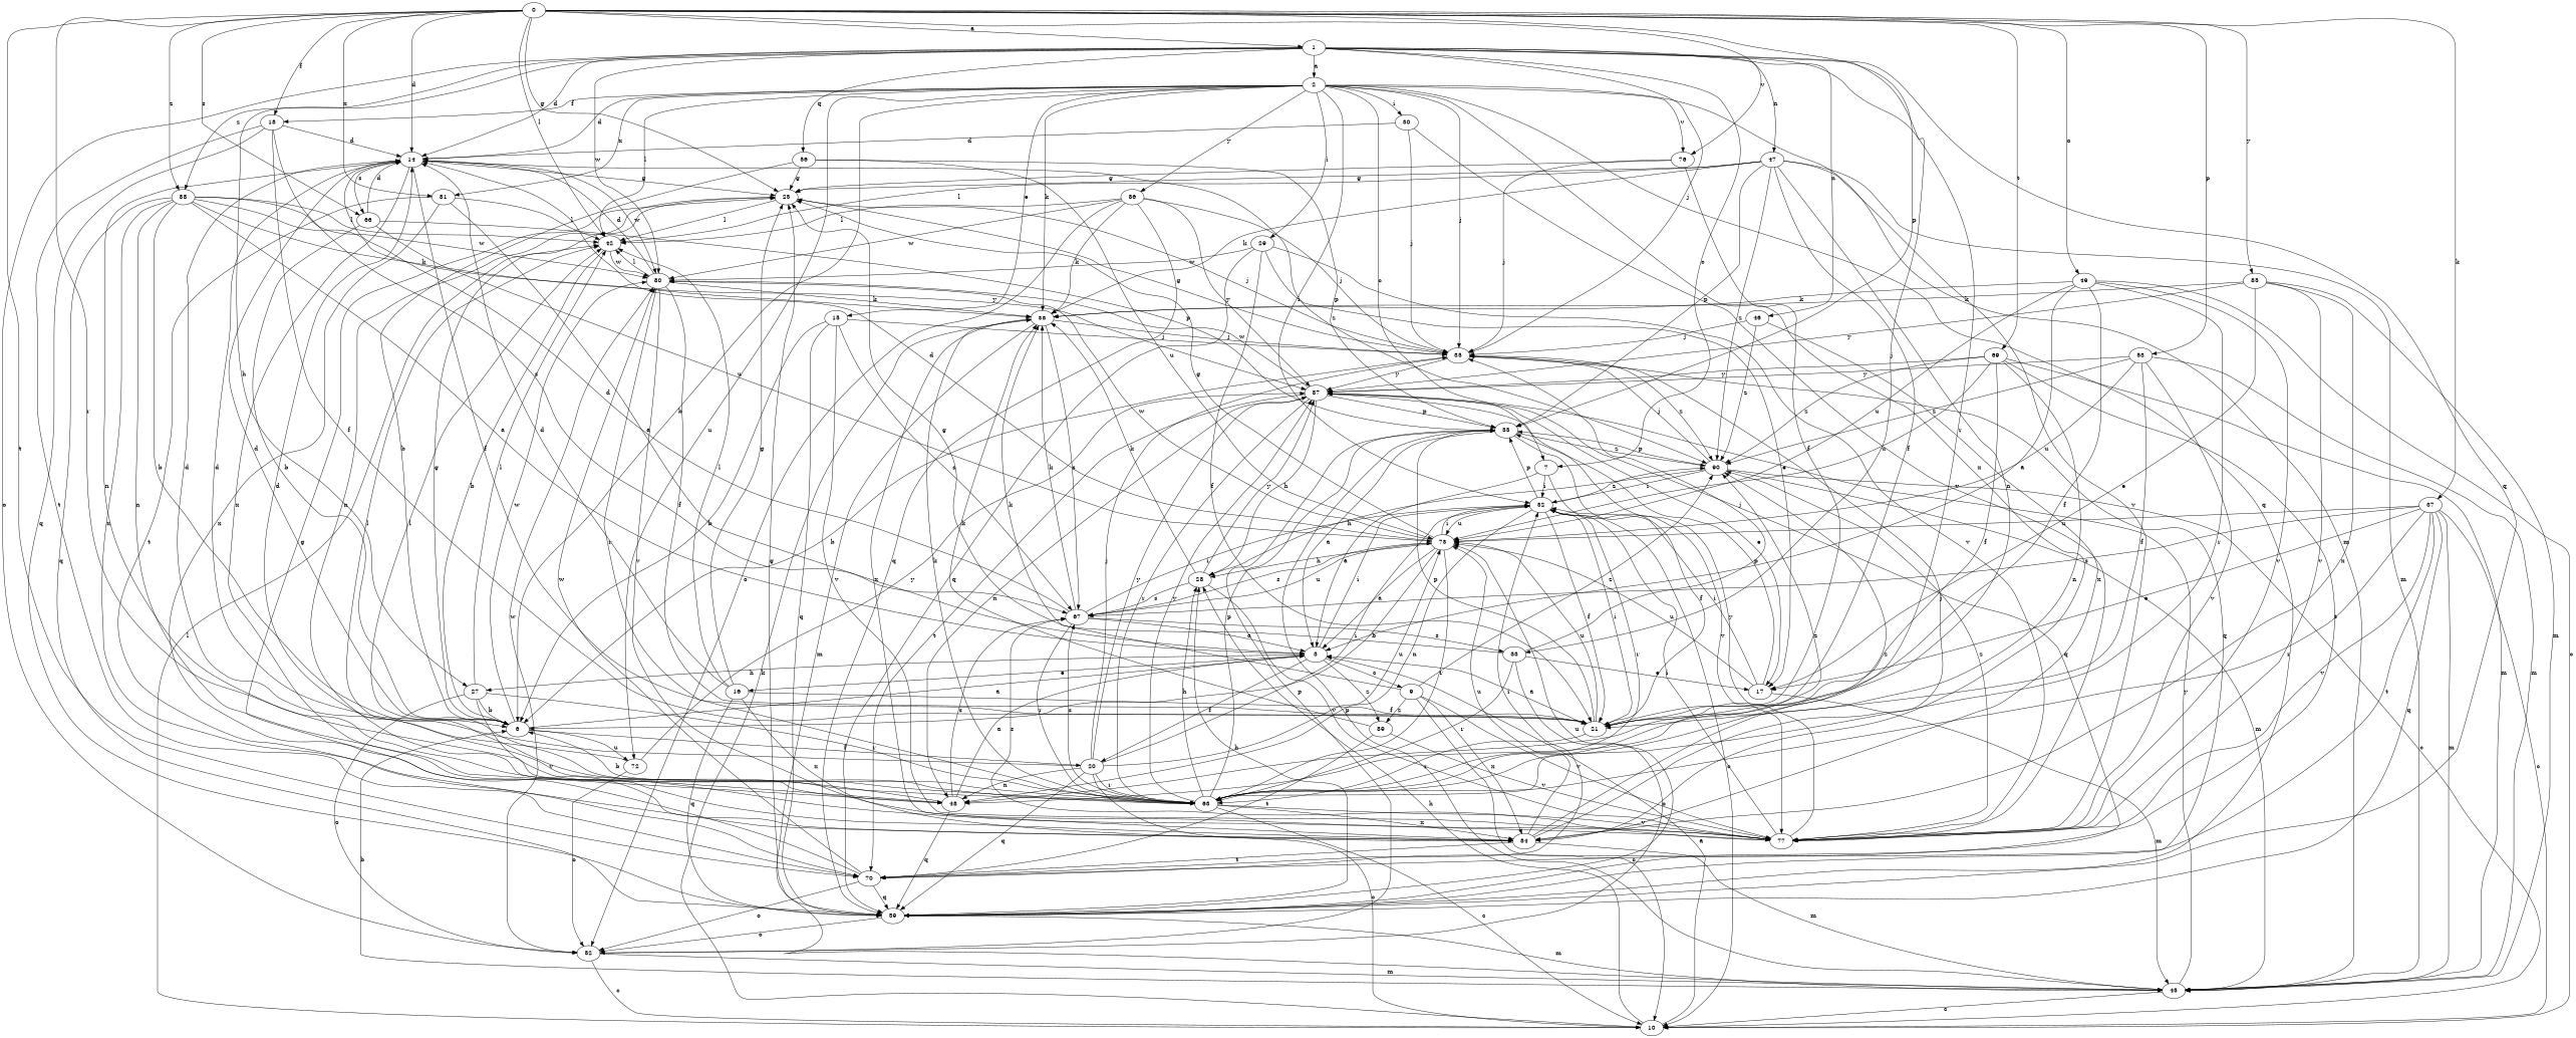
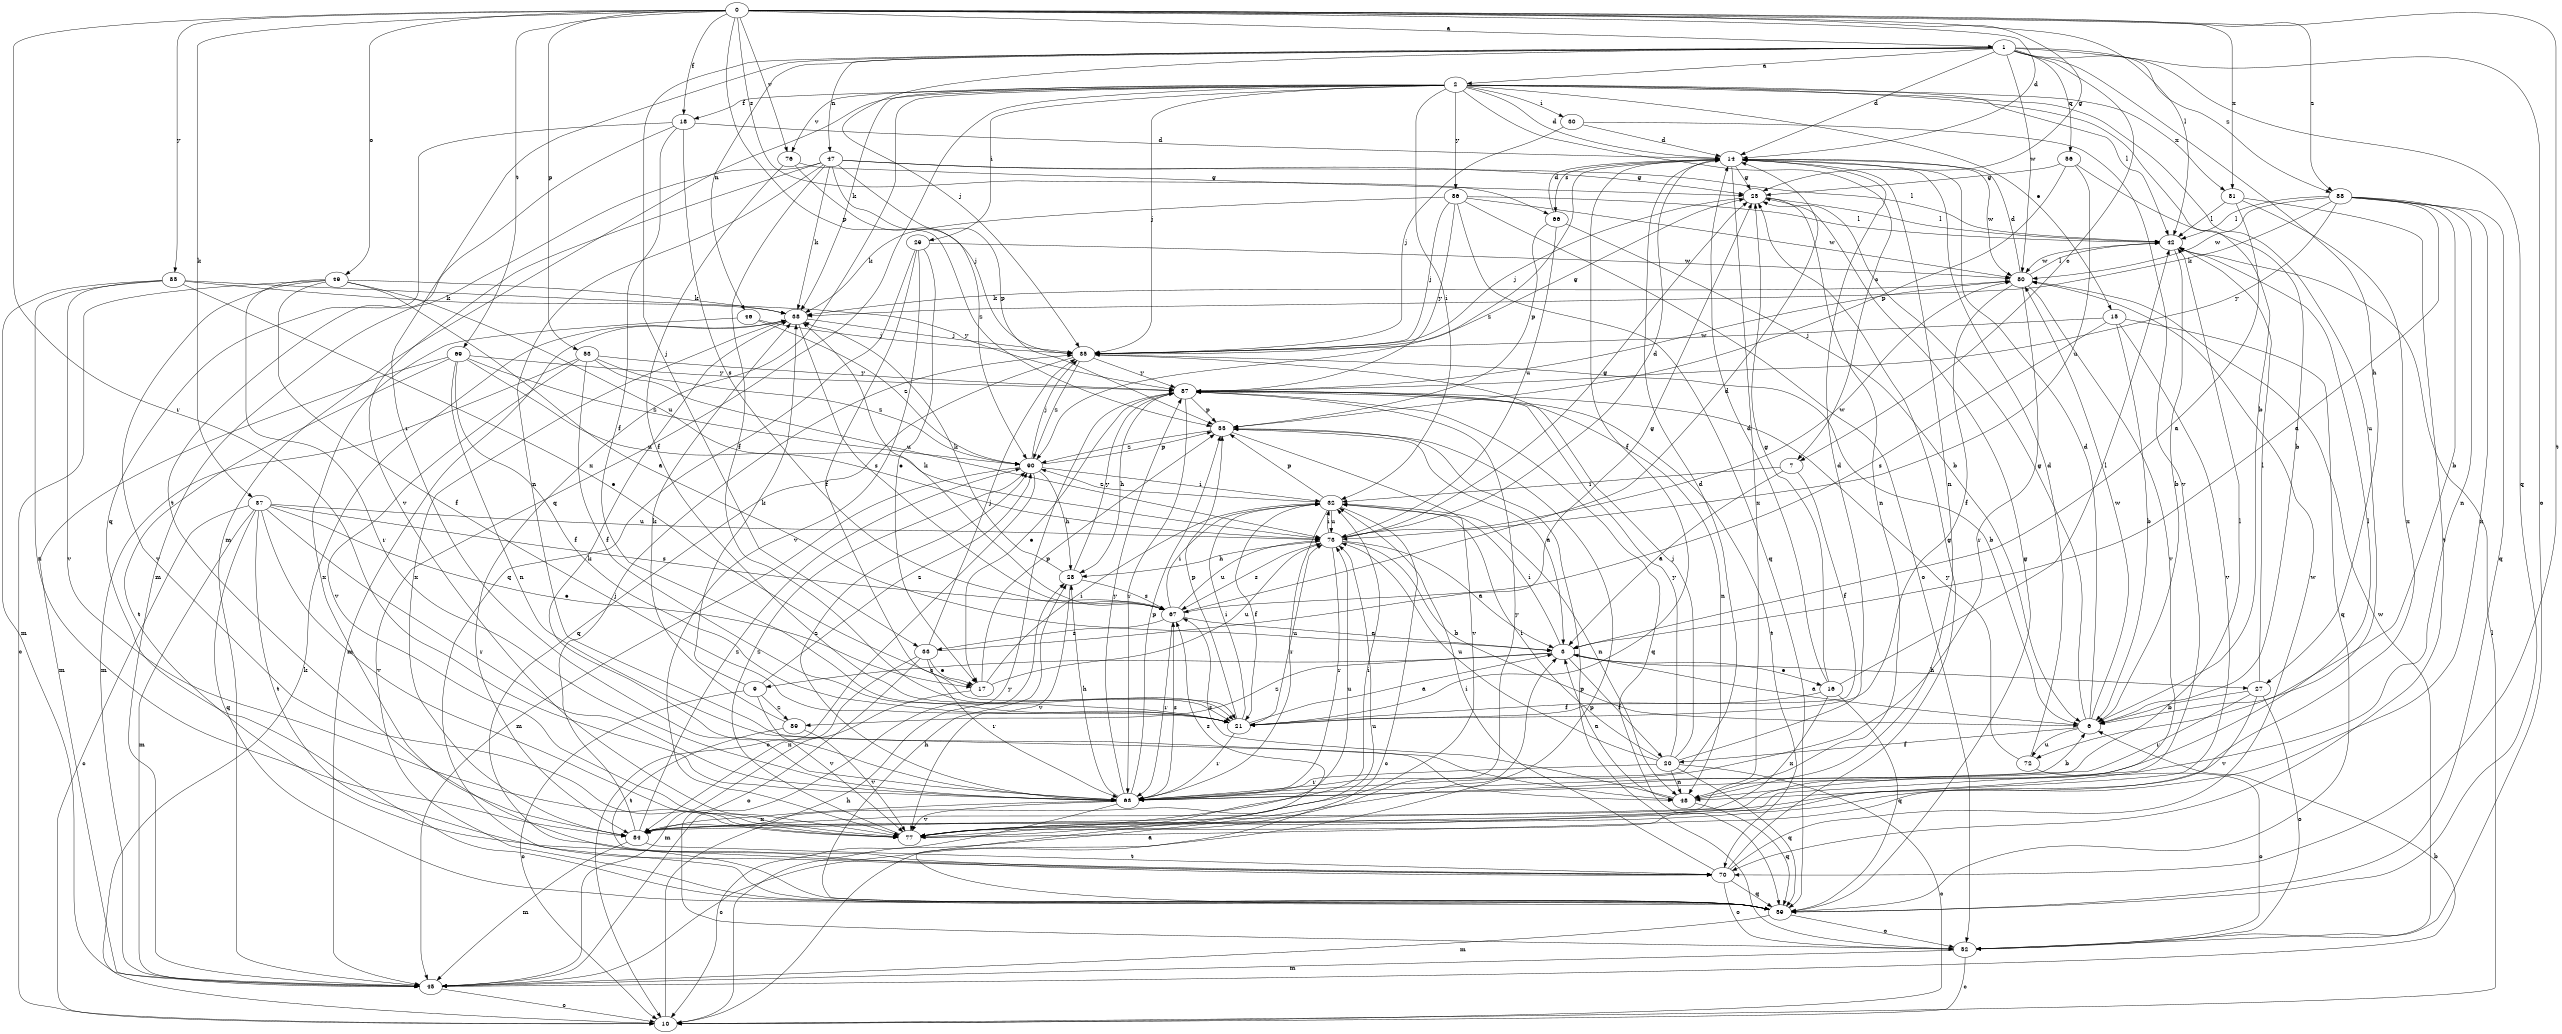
  strict digraph {
    0
    1
    14
    18
    25
    37
    42
    49
    53
    55
    63
    66
    69
    70
    76
    81
    85
    88
    2
    7
    27
    33
    35
    46
    47
    52
    56
    59
    80
    84
    21
    90
    48
    67
    45
    10
    77
    17
    73
    6
    38
    3
    87
    28
    32
    15
    29
    30
    72
    86
    20
    9
    16
    89
    0 -> 1 [label=a]
    0 -> 14 [label=d]
    0 -> 18 [label=f]
    0 -> 25 [label=g]
    0 -> 37 [label=k]
    0 -> 42 [label=l]
    0 -> 49 [label=o]
    0 -> 53 [label=p]
    0 -> 55 [label=p]
    0 -> 63 [label=r]
    0 -> 66 [label=s]
    0 -> 69 [label=t]
    0 -> 70 [label=t]
    0 -> 76 [label=v]
    0 -> 81 [label=x]
    0 -> 85 [label=y]
    0 -> 88 [label=z]
    1 -> 14 [label=d]
    1 -> 63 [label=r]
    1 -> 88 [label=z]
    1 -> 2 [label=a]
    1 -> 7 [label=c]
    1 -> 27 [label=h]
    1 -> 33 [label=j]
    1 -> 35 [label=j]
    1 -> 46 [label=n]
    1 -> 47 [label=n]
    1 -> 52 [label=o]
    1 -> 56 [label=q]
    1 -> 59 [label=q]
    1 -> 80 [label=w]
    14 -> 25 [label=g]
    14 -> 66 [label=s]
    14 -> 80 [label=w]
    14 -> 84 [label=x]
    14 -> 21 [label=f]
    14 -> 90 [label=z]
    14 -> 48 [label=n]
    18 -> 14 [label=d]
    18 -> 70 [label=t]
    18 -> 59 [label=q]
    18 -> 21 [label=f]
    18 -> 67 [label=s]
    25 -> 42 [label=l]
    25 -> 35 [label=j]
    25 -> 48 [label=n]
    37 -> 63 [label=r]
    37 -> 70 [label=t]
    37 -> 59 [label=q]
    37 -> 67 [label=s]
    37 -> 45 [label=m]
    37 -> 10 [label=c]
    37 -> 77 [label=v]
    37 -> 17 [label=e]
    37 -> 73 [label=u]
    42 -> 80 [label=w]
    42 -> 6 [label=b]
    49 -> 63 [label=r]
    49 -> 21 [label=f]
    49 -> 10 [label=c]
    49 -> 77 [label=v]
    49 -> 73 [label=u]
    49 -> 38 [label=k]
    49 -> 3 [label=a]
    53 -> 21 [label=f]
    53 -> 90 [label=z]
    53 -> 45 [label=m]
    53 -> 77 [label=v]
    53 -> 73 [label=u]
    53 -> 87 [label=y]
    55 -> 90 [label=z]
    55 -> 77 [label=v]
    55 -> 3 [label=a]
    63 -> 14 [label=d]
    63 -> 42 [label=l]
    63 -> 55 [label=p]
    63 -> 84 [label=x]
    63 -> 90 [label=z]
    63 -> 67 [label=s]
    63 -> 10 [label=c]
    63 -> 77 [label=v]
    63 -> 6 [label=b]
    63 -> 38 [label=k]
    63 -> 87 [label=y]
    63 -> 28 [label=h]
    66 -> 14 [label=d]
    66 -> 55 [label=p]
    66 -> 73 [label=u]
    66 -> 6 [label=b]
    69 -> 70 [label=t]
    69 -> 21 [label=f]
    69 -> 90 [label=z]
    69 -> 48 [label=n]
    69 -> 45 [label=m]
    69 -> 73 [label=u]
    69 -> 87 [label=y]
    70 -> 25 [label=g]
    70 -> 52 [label=o]
    70 -> 59 [label=q]
    70 -> 80 [label=w]
    70 -> 32 [label=i]
    76 -> 25 [label=g]
    76 -> 35 [label=j]
    76 -> 21 [label=f]
    81 -> 42 [label=l]
    81 -> 70 [label=t]
    81 -> 84 [label=x]
    81 -> 3 [label=a]
    85 -> 84 [label=x]
    85 -> 45 [label=m]
    85 -> 77 [label=v]
    85 -> 17 [label=e]
    85 -> 38 [label=k]
    85 -> 87 [label=y]
    88 -> 42 [label=l]
    88 -> 59 [label=q]
    88 -> 80 [label=w]
    88 -> 84 [label=x]
    88 -> 48 [label=n]
    88 -> 6 [label=b]
    88 -> 38 [label=k]
    88 -> 3 [label=a]
    88 -> 87 [label=y]
    2 -> 14 [label=d]
    2 -> 18 [label=f]
    2 -> 42 [label=l]
    2 -> 76 [label=v]
    2 -> 81 [label=x]
    2 -> 7 [label=c]
    2 -> 35 [label=j]
    2 -> 59 [label=q]
    2 -> 84 [label=x]
    2 -> 45 [label=m]
    2 -> 6 [label=b]
    2 -> 38 [label=k]
    2 -> 32 [label=i]
    2 -> 15 [label=e]
    2 -> 29 [label=i]
    2 -> 30 [label=i]
    2 -> 72 [label=u]
    2 -> 86 [label=y]
    7 -> 21 [label=f]
    7 -> 3 [label=a]
    7 -> 32 [label=i]
    27 -> 42 [label=l]
    27 -> 63 [label=r]
    27 -> 52 [label=o]
    27 -> 77 [label=v]
    27 -> 6 [label=b]
    33 -> 25 [label=g]
    33 -> 63 [label=r]
    33 -> 35 [label=j]
    33 -> 52 [label=o]
    33 -> 17 [label=e]
    35 -> 25 [label=g]
    35 -> 59 [label=q]
    35 -> 90 [label=z]
    35 -> 6 [label=b]
    35 -> 87 [label=y]
    46 -> 35 [label=j]
    46 -> 84 [label=x]
    46 -> 90 [label=z]
    47 -> 25 [label=g]
    47 -> 42 [label=l]
    47 -> 55 [label=p]
    47 -> 21 [label=f]
    47 -> 90 [label=z]
    47 -> 48 [label=n]
    47 -> 45 [label=m]
    47 -> 77 [label=v]
    47 -> 38 [label=k]
    52 -> 55 [label=p]
    52 -> 80 [label=w]
    52 -> 45 [label=m]
    52 -> 10 [label=c]
    56 -> 25 [label=g]
    56 -> 55 [label=p]
    56 -> 73 [label=u]
    56 -> 6 [label=b]
    59 -> 25 [label=g]
    59 -> 52 [label=o]
    59 -> 45 [label=m]
    59 -> 73 [label=u]
    59 -> 28 [label=h]
    80 -> 14 [label=d]
    80 -> 42 [label=l]
    80 -> 63 [label=r]
    80 -> 21 [label=f]
    80 -> 77 [label=v]
    80 -> 38 [label=k]
    84 -> 70 [label=t]
    84 -> 35 [label=j]
    84 -> 90 [label=z]
    84 -> 45 [label=m]
    84 -> 73 [label=u]
    21 -> 55 [label=p]
    21 -> 63 [label=r]
    21 -> 73 [label=u]
    21 -> 3 [label=a]
    21 -> 32 [label=i]
    90 -> 55 [label=p]
    90 -> 35 [label=j]
    90 -> 45 [label=m]
    90 -> 10 [label=c]
    90 -> 28 [label=h]
    90 -> 32 [label=i]
    48 -> 42 [label=l]
    48 -> 59 [label=q]
    48 -> 67 [label=s]
    48 -> 3 [label=a]
    67 -> 14 [label=d]
    67 -> 63 [label=r]
    67 -> 33 [label=s]
    67 -> 73 [label=u]
    67 -> 38 [label=k]
    67 -> 3 [label=a]
    67 -> 32 [label=i]
    45 -> 55 [label=p]
    45 -> 10 [label=c]
    45 -> 6 [label=b]
    45 -> 87 [label=y]
    10 -> 42 [label=l]
    10 -> 38 [label=k]
    10 -> 3 [label=a]
    10 -> 28 [label=h]
    77 -> 90 [label=z]
    77 -> 67 [label=s]
    77 -> 87 [label=y]
    77 -> 32 [label=i]
    17 -> 55 [label=p]
    17 -> 45 [label=m]
    17 -> 73 [label=u]
    17 -> 32 [label=i]
    73 -> 14 [label=d]
    73 -> 25 [label=g]
    73 -> 63 [label=r]
    73 -> 80 [label=w]
    73 -> 67 [label=s]
    73 -> 6 [label=b]
    73 -> 3 [label=a]
    73 -> 28 [label=h]
    73 -> 32 [label=i]
    6 -> 14 [label=d]
    6 -> 25 [label=g]
    6 -> 80 [label=w]
    6 -> 3 [label=a]
    6 -> 72 [label=u]
    6 -> 20 [label=f]
    38 -> 35 [label=j]
    38 -> 84 [label=x]
    38 -> 67 [label=s]
    38 -> 45 [label=m]
    3 -> 27 [label=h]
    3 -> 32 [label=i]
    3 -> 20 [label=f]
    3 -> 9 [label=c]
    3 -> 16 [label=e]
    3 -> 89 [label=z]
    87 -> 55 [label=p]
    87 -> 63 [label=r]
    87 -> 70 [label=t]
    87 -> 59 [label=q]
    87 -> 80 [label=w]
    87 -> 48 [label=n]
    87 -> 17 [label=e]
    87 -> 28 [label=h]
    28 -> 67 [label=s]
    28 -> 77 [label=v]
    28 -> 38 [label=k]
    28 -> 87 [label=y]
    32 -> 55 [label=p]
    32 -> 63 [label=r]
    32 -> 21 [label=f]
    32 -> 90 [label=z]
    32 -> 48 [label=n]
    32 -> 10 [label=c]
    32 -> 73 [label=u]
    15 -> 35 [label=j]
    15 -> 59 [label=q]
    15 -> 67 [label=s]
    15 -> 77 [label=v]
    15 -> 6 [label=b]
    29 -> 59 [label=q]
    29 -> 80 [label=w]
    29 -> 21 [label=f]
    29 -> 77 [label=v]
    29 -> 17 [label=e]
    30 -> 14 [label=d]
    30 -> 35 [label=j]
    30 -> 77 [label=v]
    72 -> 14 [label=d]
    72 -> 52 [label=o]
    72 -> 87 [label=y]
    86 -> 42 [label=l]
    86 -> 35 [label=j]
    86 -> 52 [label=o]
    86 -> 59 [label=q]
    86 -> 80 [label=w]
    86 -> 38 [label=k]
    86 -> 87 [label=y]
    20 -> 14 [label=d]
    20 -> 63 [label=r]
    20 -> 35 [label=j]
    20 -> 59 [label=q]
    20 -> 48 [label=n]
    20 -> 10 [label=c]
    20 -> 73 [label=u]
    20 -> 87 [label=y]
    20 -> 32 [label=i]
-   9 -> 84 [label=x]
+   33 -> 84 [label=x]
    9 -> 90 [label=z]
    9 -> 10 [label=c]
    9 -> 77 [label=v]
    9 -> 38 [label=k]
    9 -> 89 [label=z]
    16 -> 14 [label=d]
    16 -> 25 [label=g]
    16 -> 42 [label=l]
    16 -> 59 [label=q]
    16 -> 84 [label=x]
    16 -> 21 [label=f]
    89 -> 70 [label=t]
    89 -> 77 [label=v]
    89 -> 38 [label=k]
  }
